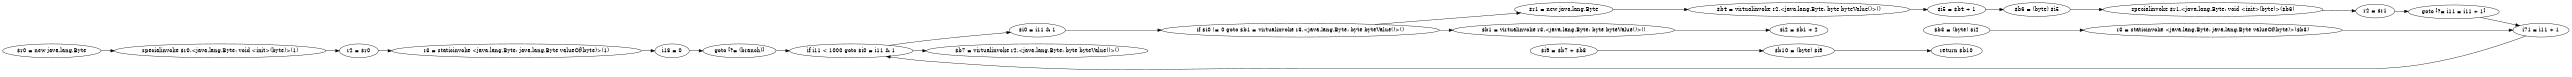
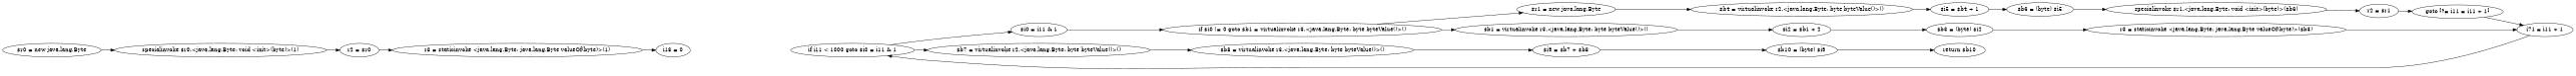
  digraph {
    rankdir=LR
    "$r0 = new java.lang.Byte"
    "specialinvoke $r0.<java.lang.Byte: void <init>(byte)>(1)"
    "r2 = $r0"
    "r3 = staticinvoke <java.lang.Byte: java.lang.Byte valueOf(byte)>(1)"
    n5 [label="i18 = 0"]
-   "goto [?= (branch)]"
    "if i11 < 1000 goto $i0 = i11 & 1"
    "$i0 = i11 & 1"
    "$b7 = virtualinvoke r2.<java.lang.Byte: byte byteValue()>()"
    "if $i0 != 0 goto $b1 = virtualinvoke r3.<java.lang.Byte: byte byteValue()>()"
    "$r1 = new java.lang.Byte"
    "$b1 = virtualinvoke r3.<java.lang.Byte: byte byteValue()>()"
    "$b4 = virtualinvoke r2.<java.lang.Byte: byte byteValue()>()"
    "$i2 = $b1 + 2"
    "$i5 = $b4 + 1"
    "$b6 = (byte) $i5"
    "specialinvoke $r1.<java.lang.Byte: void <init>(byte)>($b6)"
    "r2 = $r1"
    "goto [?= i11 = i11 + 1]"
    n20 [label="i71 = i11 + 1"]
    "$b3 = (byte) $i2"
    "r3 = staticinvoke <java.lang.Byte: java.lang.Byte valueOf(byte)>($b3)"
+   "$b8 = virtualinvoke r3.<java.lang.Byte: byte byteValue()>()"
    "$i9 = $b7 + $b8"
    "$b10 = (byte) $i9"
    "return $b10"
    "$r0 = new java.lang.Byte" -> "specialinvoke $r0.<java.lang.Byte: void <init>(byte)>(1)"
    "specialinvoke $r0.<java.lang.Byte: void <init>(byte)>(1)" -> "r2 = $r0"
    "r2 = $r0" -> "r3 = staticinvoke <java.lang.Byte: java.lang.Byte valueOf(byte)>(1)"
    "r3 = staticinvoke <java.lang.Byte: java.lang.Byte valueOf(byte)>(1)" -> n5
-   n5 -> "goto [?= (branch)]"
-   "goto [?= (branch)]" -> "if i11 < 1000 goto $i0 = i11 & 1"
    "if i11 < 1000 goto $i0 = i11 & 1" -> "$i0 = i11 & 1"
    "if i11 < 1000 goto $i0 = i11 & 1" -> "$b7 = virtualinvoke r2.<java.lang.Byte: byte byteValue()>()"
    "$i0 = i11 & 1" -> "if $i0 != 0 goto $b1 = virtualinvoke r3.<java.lang.Byte: byte byteValue()>()"
+   "$b7 = virtualinvoke r2.<java.lang.Byte: byte byteValue()>()" -> "$b8 = virtualinvoke r3.<java.lang.Byte: byte byteValue()>()"
    "if $i0 != 0 goto $b1 = virtualinvoke r3.<java.lang.Byte: byte byteValue()>()" -> "$r1 = new java.lang.Byte"
    "if $i0 != 0 goto $b1 = virtualinvoke r3.<java.lang.Byte: byte byteValue()>()" -> "$b1 = virtualinvoke r3.<java.lang.Byte: byte byteValue()>()"
    "$r1 = new java.lang.Byte" -> "$b4 = virtualinvoke r2.<java.lang.Byte: byte byteValue()>()"
    "$b1 = virtualinvoke r3.<java.lang.Byte: byte byteValue()>()" -> "$i2 = $b1 + 2"
    "$b4 = virtualinvoke r2.<java.lang.Byte: byte byteValue()>()" -> "$i5 = $b4 + 1"
+   "$i2 = $b1 + 2" -> "$b3 = (byte) $i2"
    "$i5 = $b4 + 1" -> "$b6 = (byte) $i5"
    "$b6 = (byte) $i5" -> "specialinvoke $r1.<java.lang.Byte: void <init>(byte)>($b6)"
    "specialinvoke $r1.<java.lang.Byte: void <init>(byte)>($b6)" -> "r2 = $r1"
    "r2 = $r1" -> "goto [?= i11 = i11 + 1]"
    "goto [?= i11 = i11 + 1]" -> n20
    n20 -> "if i11 < 1000 goto $i0 = i11 & 1"
    "$b3 = (byte) $i2" -> "r3 = staticinvoke <java.lang.Byte: java.lang.Byte valueOf(byte)>($b3)"
    "r3 = staticinvoke <java.lang.Byte: java.lang.Byte valueOf(byte)>($b3)" -> n20
+   "$b8 = virtualinvoke r3.<java.lang.Byte: byte byteValue()>()" -> "$i9 = $b7 + $b8"
    "$i9 = $b7 + $b8" -> "$b10 = (byte) $i9"
    "$b10 = (byte) $i9" -> "return $b10"
  }
